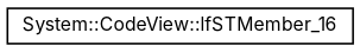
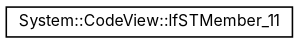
  digraph {
    rankdir=LR
    fontname=Inter
-   n1 [color=black fillcolor=white fontname=Inter fontsize=10 height=0.2 label="System::CodeView::lfSTMember_16" shape=record style=filled width=0.4]
+   n1 [color=black fillcolor=white fontname=Inter fontsize=10 height=0.2 label="System::CodeView::lfSTMember_11" shape=record style=filled width=0.4]
  }
